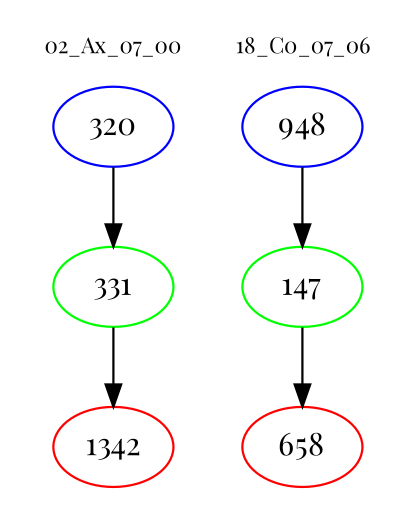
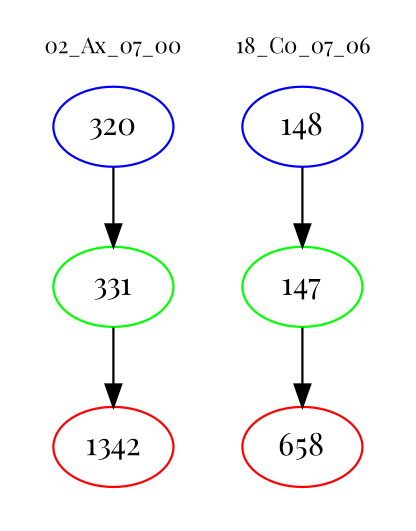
  digraph {
    fontname="Playfair Display"
    node [color=blue fontname="Playfair Display"]
    edge [color=black fontname="Playfair Display"]
    n1 [label=320]
    n2 [color=green label=331]
    n3 [color=red label=1342]
-   n4 [label=948]
+   n4 [label=148]
    n5 [color=green label=147]
    n6 [color=red label=658]
    subgraph cluster_1 {
      color=white
      fontsize=10
      label="02_Ax_07_00"
      n1
      n2
      n3
    }
    subgraph cluster_2 {
      color=white
      fontsize=10
      label="18_C0_07_06"
      n4
      n5
      n6
    }
    n1 -> n2
    n2 -> n3
    n4 -> n5
    n5 -> n6
  }
